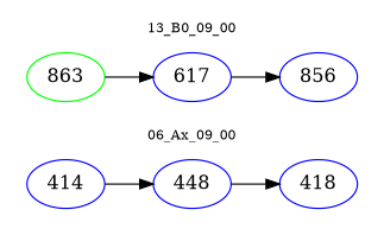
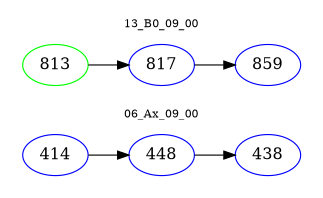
  digraph {
    rankdir=LR
    node [color=blue]
    edge [color=black]
    n1 [label=414]
    n2 [label=448]
-   n3 [label=418]
-   n4 [color=green label=863]
-   n5 [label=617]
-   n6 [label=856]
+   n3 [label=438]
+   n4 [color=green label=813]
+   n5 [label=817]
+   n6 [label=859]
    subgraph cluster_1 {
      color=white
      fontsize=10
      label="06_Ax_09_00"
      n1
      n2
      n3
    }
    subgraph cluster_2 {
      color=white
      fontsize=10
      label="13_B0_09_00"
      n4
      n5
      n6
    }
    n1 -> n2
    n2 -> n3
    n4 -> n5
    n5 -> n6
  }
